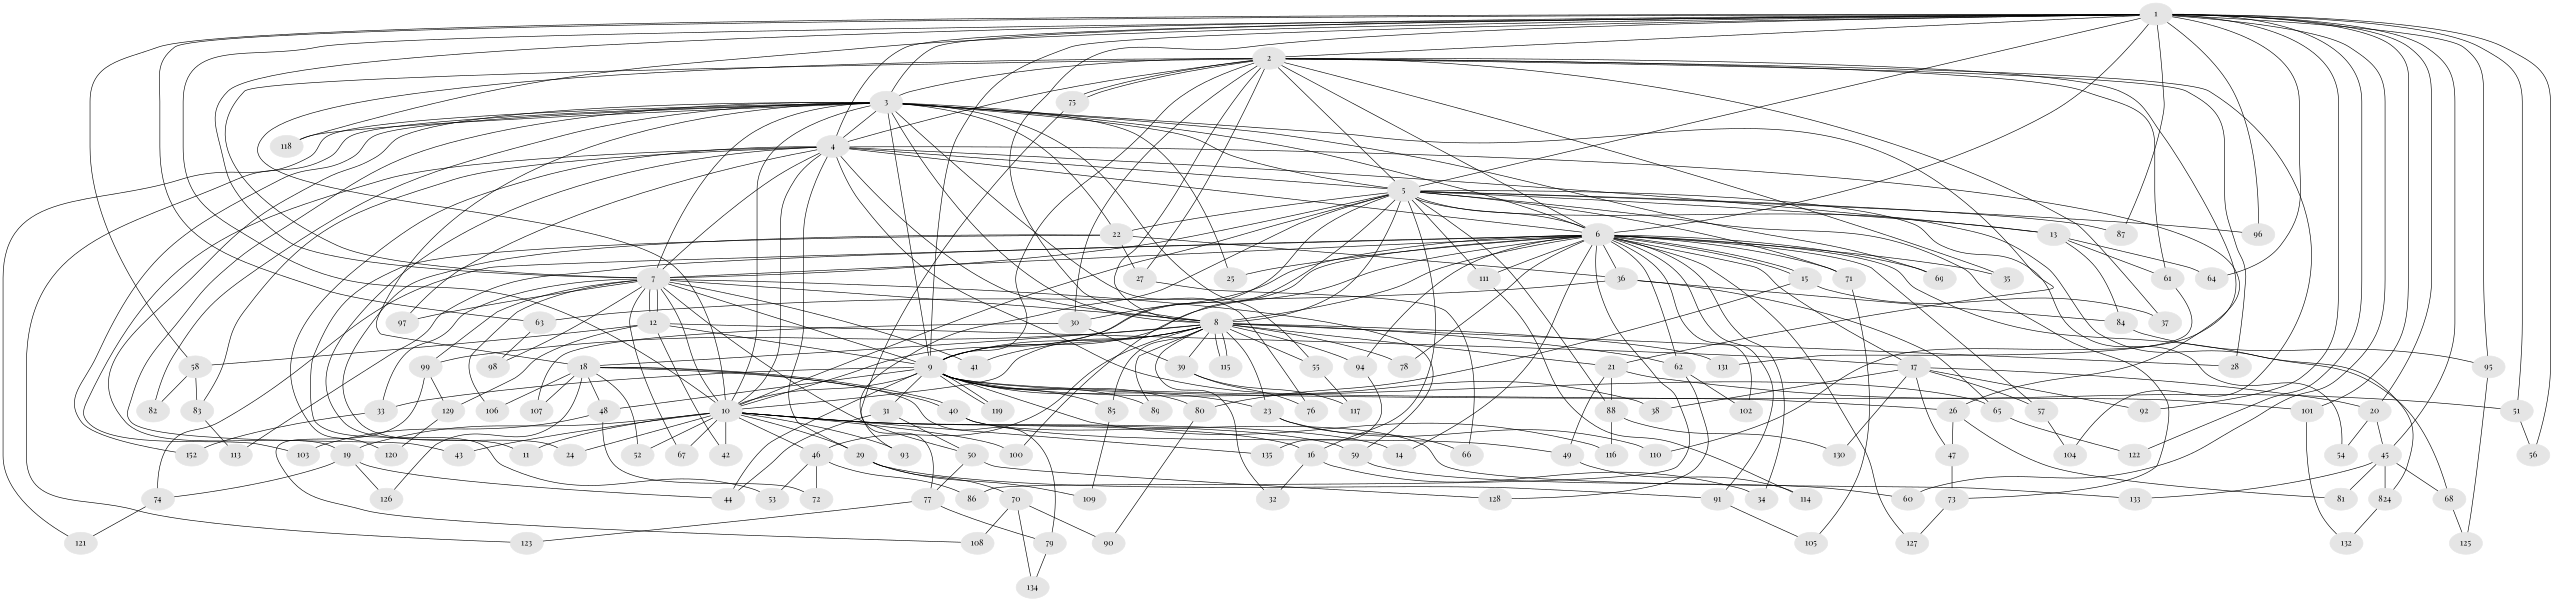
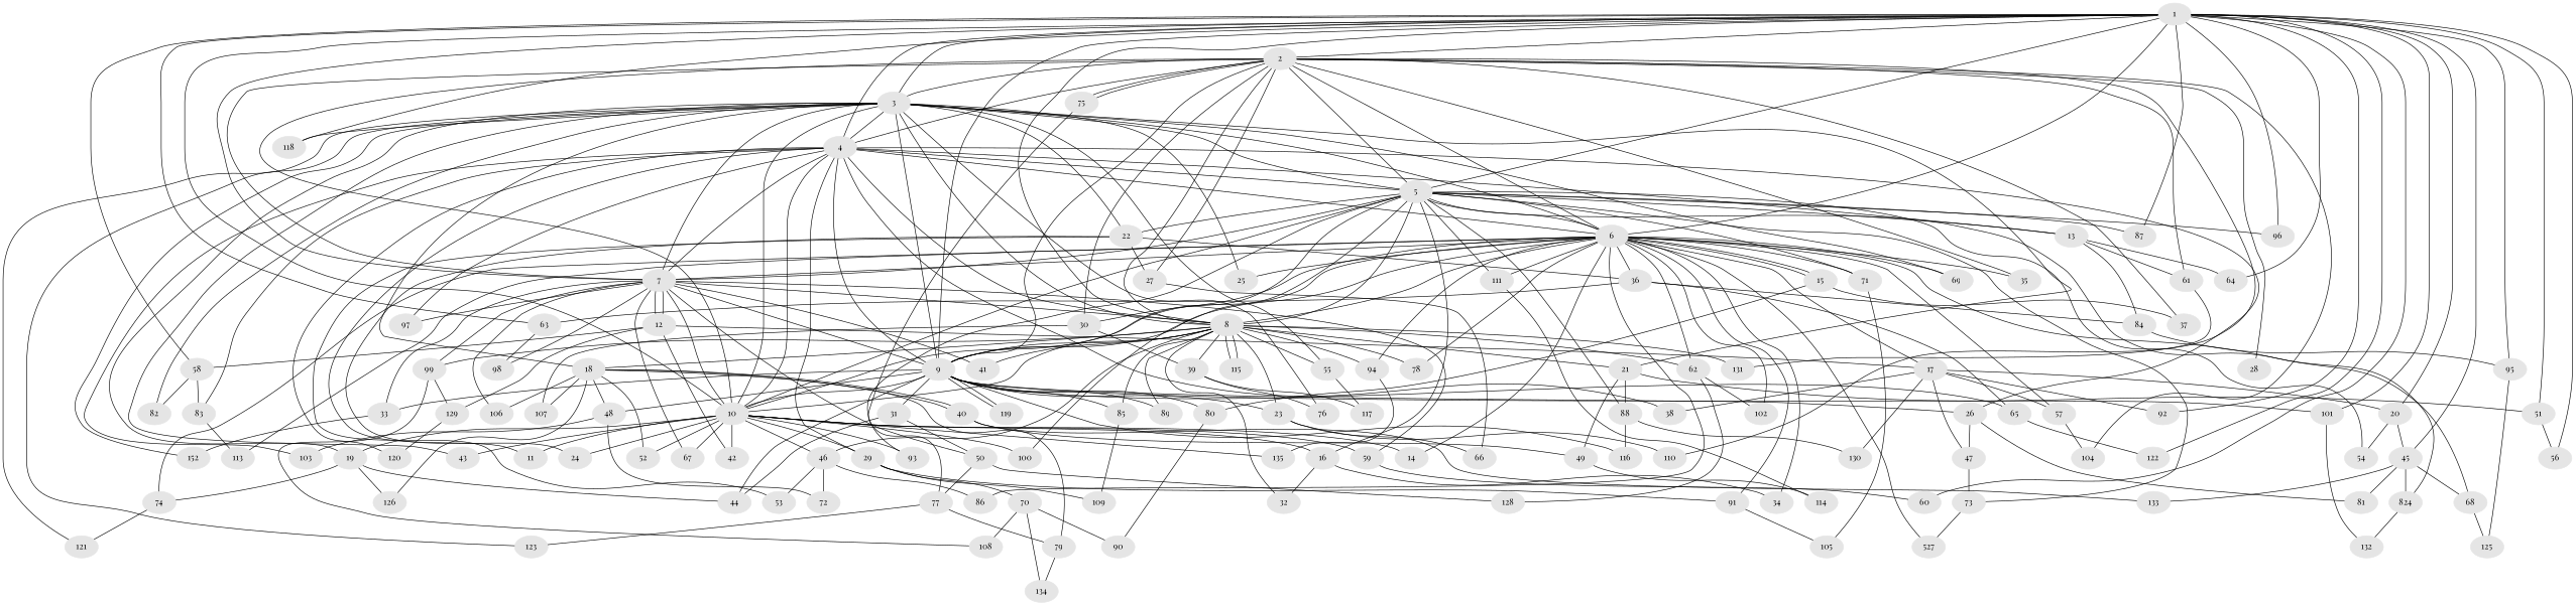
  graph {
    fontname="Playfair Display"
    node [color=gray90 fontname="Playfair Display" style=filled]
    edge [fontname="Playfair Display"]
    1
    2
    3
    4
    5
    6
    7
    8
    9
    10
    20
    45
    51
    56
    58
    60
    63
    64
    87
    92
    95
    96
    101
    118
    122
    27
    28
    30
    35
    37
    61
    75
    104
    110
    18
    19
    21
    22
    25
    43
    55
    69
    76
    82
    n45 [label=152]
    121
    123
    11
    13
    26
    29
    38
    83
    97
    103
    120
    16
    54
    71
    73
    88
    93
    100
    111
    n65 [label=824]
    14
    15
    17
    34
    36
    57
    62
    68
    74
    78
    86
    91
    94
    102
    113
-   127
+   127 [label=527]
    12
    33
    41
    50
    59
    67
    98
    99
    106
    23
    32
    39
    46
    85
    89
    115
    131
    31
    44
    48
    65
    80
    116
    119
    24
    42
    52
    135
    81
    133
    125
    132
    66
    107
    77
    40
    79
    126
    49
    53
    117
    84
    47
    70
    109
    105
    130
    114
    128
    129
    108
    72
    90
    134
    1 -- 2
    1 -- 3
    1 -- 4
    1 -- 5
    1 -- 6
    1 -- 7
    1 -- 8
    1 -- 9
    1 -- 10
    1 -- 20
    1 -- 45
    1 -- 51
    1 -- 56
    1 -- 58
    1 -- 60
    1 -- 63
    1 -- 64
    1 -- 87
    1 -- 92
    1 -- 95
    1 -- 96
    1 -- 101
    1 -- 118
    1 -- 122
    2 -- 3
    2 -- 4
    2 -- 5
    2 -- 6
    2 -- 7
    2 -- 8
    2 -- 9
    2 -- 10
    2 -- 27
    2 -- 28
    2 -- 30
    2 -- 35
    2 -- 37
    2 -- 61
    2 -- 75
    2 -- 75
    2 -- 104
    2 -- 110
    3 -- 4
    3 -- 5
    3 -- 6
    3 -- 7
    3 -- 8
    3 -- 9
    3 -- 10
    3 -- 118
    3 -- 18
    3 -- 19
    3 -- 21
    3 -- 22
    3 -- 25
    3 -- 43
    3 -- 55
    3 -- 69
    3 -- 76
    3 -- 82
    3 -- n45
    3 -- 121
    3 -- 123
    4 -- 5
    4 -- 6
    4 -- 7
    4 -- 8
-   12 -- 9
+   4 -- 9
    4 -- 10
    4 -- 11
    4 -- 13
    4 -- 26
    4 -- 29
    4 -- 38
    4 -- 83
    4 -- 97
    4 -- 103
    4 -- 120
    5 -- 6
    5 -- 7
    5 -- 8
    5 -- 9
    5 -- 10
    5 -- 87
    5 -- 96
    5 -- 22
    5 -- 13
    5 -- 16
    5 -- 54
    5 -- 71
    5 -- 73
    5 -- 88
    5 -- 93
    5 -- 100
    5 -- 111
    5 -- n65
    6 -- 7
    6 -- 8
    6 -- 9
    6 -- 10
    6 -- 30
    6 -- 35
    6 -- 25
    6 -- 69
    6 -- 71
    6 -- 111
    6 -- 14
    6 -- 15
    6 -- 15
    6 -- 17
    6 -- 34
    6 -- 36
    6 -- 57
    6 -- 62
    6 -- 68
    6 -- 74
    6 -- 78
    6 -- 86
    6 -- 91
    6 -- 94
    6 -- 102
    6 -- 113
    6 -- 127
    7 -- 8
    7 -- 9
    7 -- 10
    7 -- 97
    7 -- 12
    7 -- 12
    7 -- 33
    7 -- 41
    7 -- 50
    7 -- 59
    7 -- 67
    7 -- 98
    7 -- 99
    7 -- 106
    8 -- 9
    8 -- 10
-   8 -- 28
    8 -- 18
    8 -- 21
    8 -- 55
    8 -- 62
    8 -- 78
    8 -- 94
    8 -- 41
    8 -- 99
    8 -- 23
    8 -- 32
    8 -- 39
    8 -- 46
    8 -- 85
    8 -- 89
    8 -- 115
    8 -- 115
    8 -- 131
    9 -- 10
    9 -- 101
    9 -- 26
    9 -- 33
    9 -- 23
    9 -- 85
    9 -- 89
    9 -- 31
    9 -- 44
    9 -- 48
    9 -- 65
    9 -- 80
    9 -- 116
    9 -- 119
    9 -- 119
    10 -- 19
    10 -- 43
    10 -- 11
    10 -- 29
    10 -- 16
    10 -- 93
    10 -- 100
    10 -- 14
    10 -- 59
    10 -- 67
    10 -- 46
    10 -- 24
    10 -- 42
    10 -- 52
    10 -- 135
    20 -- 45
    20 -- 54
    45 -- n65
    45 -- 68
    45 -- 81
    45 -- 133
    51 -- 56
    58 -- 82
    58 -- 83
    63 -- 98
    95 -- 125
    101 -- 132
    27 -- 66
    30 -- 39
    30 -- 107
    61 -- 131
    75 -- 77
    18 -- 106
    18 -- 48
    18 -- 52
    18 -- 107
    18 -- 40
    18 -- 40
    18 -- 79
    18 -- 126
    19 -- 74
    19 -- 44
    19 -- 126
    21 -- 51
    21 -- 88
    21 -- 49
    22 -- 27
    22 -- 36
    22 -- 24
    22 -- 53
    55 -- 117
    13 -- 64
    13 -- 61
    13 -- 84
    26 -- 81
    26 -- 47
    29 -- 91
    29 -- 70
    29 -- 109
    83 -- 113
    16 -- 34
    16 -- 32
    71 -- 105
    73 -- 127
    88 -- 116
    88 -- 130
    111 -- 114
    n65 -- 132
    15 -- 37
    15 -- 80
    17 -- 20
    17 -- 92
    17 -- 38
    17 -- 57
    17 -- 47
    17 -- 130
    36 -- 63
    36 -- 65
    36 -- 84
    57 -- 104
    62 -- 102
    62 -- 128
    68 -- 125
    74 -- 121
    91 -- 105
    94 -- 135
    12 -- 58
    12 -- 17
    12 -- 42
    12 -- 129
    33 -- n45
    50 -- 77
    50 -- 128
    59 -- 60
    99 -- 129
    99 -- 108
    23 -- 110
    23 -- 66
    39 -- 76
    39 -- 117
    46 -- 86
    46 -- 53
    46 -- 72
    85 -- 109
    31 -- 50
    31 -- 44
    48 -- 103
    48 -- 72
    65 -- 122
    80 -- 90
    77 -- 123
    77 -- 79
    40 -- 133
    40 -- 49
    79 -- 134
    49 -- 114
    84 -- 95
    47 -- 73
    70 -- 108
    70 -- 90
    70 -- 134
    129 -- 120
  }
